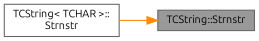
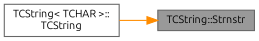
  digraph {
    rankdir=RL
    fontname=Ubuntu
    node [fontname=Ubuntu fontsize=10 shape=box style=filled]
    n1 [color=gray40 fillcolor=grey60 fontcolor=black height=0.2 label="TCString::Strnstr" width=0.4]
-   n2 [color=grey40 fillcolor=white height=0.2 label="TCString\< TCHAR \>::\lStrnstr" width=0.4]
+   n2 [color=grey40 fillcolor=white height=0.2 label="TCString\< TCHAR \>::\lTCString" width=0.4]
    n1 -> n2 [color=darkorange dir=back fontname=Ubuntu fontsize=10 labelfontname=Helvetica labelfontsize=10 style=solid]
  }
